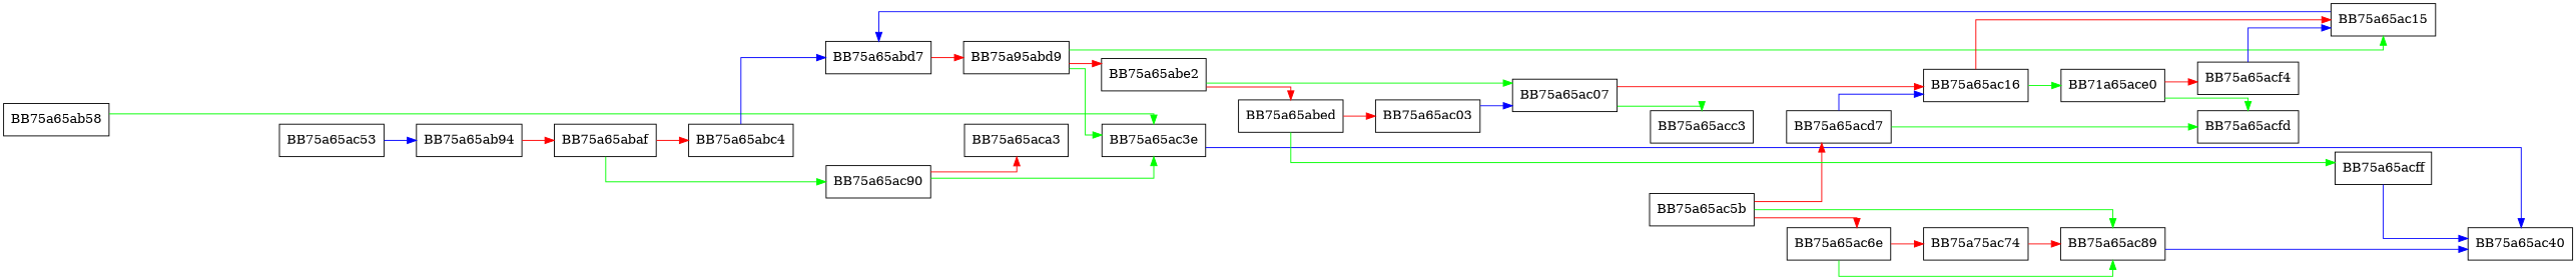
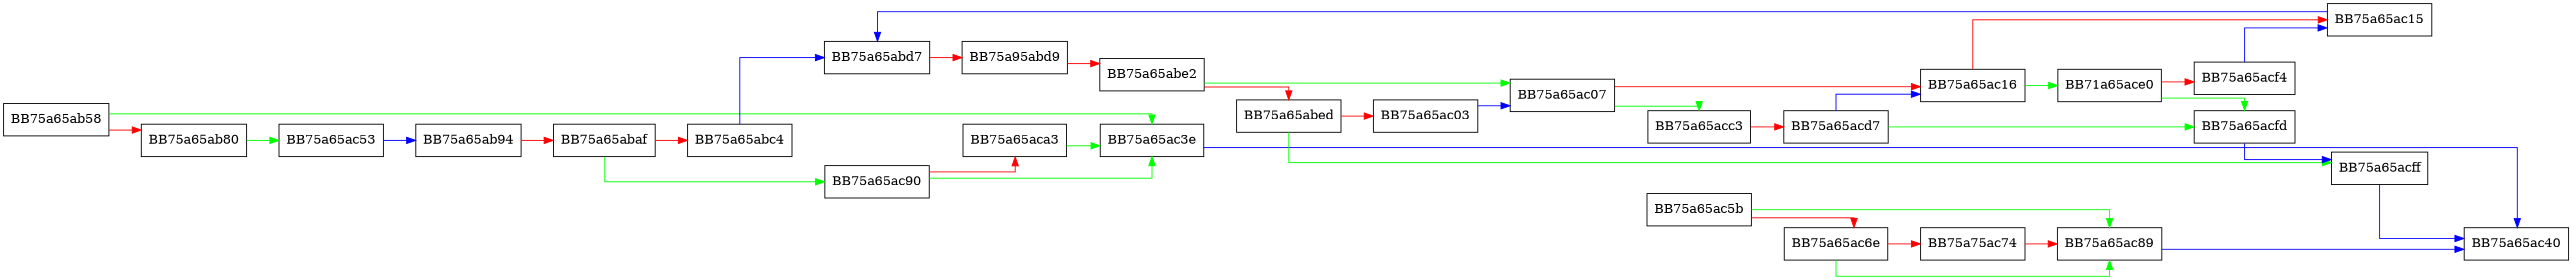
  digraph {
    rankdir=LR
    splines=ortho
    node [shape=box]
    edge [color=red]
    BB75a65ab58
    BB75a65ac3e
+   BB75a65ab80
    BB75a65ac40
    BB75a65ac53
    BB75a65ab94
    BB75a65abaf
    BB75a65ac5b
    BB75a65ac89
    BB75a65ac6e
    BB75a65ac90
    BB75a65abc4
    n13 [label=BB75a75ac74]
    BB75a65aca3
    n15 [label=BB75a65abd7]
    n16 [label=BB75a95abd9]
    n17 [label=BB75a65ac15]
    BB75a65abe2
    BB75a65ac07
    BB75a65abed
    BB75a65acc3
    BB75a65ac16
    BB75a65acff
    BB75a65ac03
    BB75a65acd7
    n26 [label=BB71a65ace0]
    BB75a65acfd
    BB75a65acf4
    BB75a65ab58 -> BB75a65ac3e [color=green]
+   BB75a65ab58 -> BB75a65ab80
    BB75a65ac3e -> BB75a65ac40 [color=blue]
+   BB75a65ab80 -> BB75a65ac53 [color=green]
    BB75a65ac53 -> BB75a65ab94 [color=blue]
    BB75a65ab94 -> BB75a65abaf
    BB75a65abaf -> BB75a65ac90 [color=green]
    BB75a65abaf -> BB75a65abc4
    BB75a65ac5b -> BB75a65ac89 [color=green]
    BB75a65ac5b -> BB75a65ac6e
    BB75a65ac89 -> BB75a65ac40 [color=blue]
    BB75a65ac6e -> BB75a65ac89 [color=green]
    BB75a65ac6e -> n13
    BB75a65ac90 -> BB75a65ac3e [color=green]
    BB75a65ac90 -> BB75a65aca3
    BB75a65abc4 -> n15 [color=blue]
    n13 -> BB75a65ac89
-   n16 -> BB75a65ac3e [color=green]
+   BB75a65aca3 -> BB75a65ac3e [color=green]
    n15 -> n16
-   n16 -> n17 [color=green]
    n16 -> BB75a65abe2
    n17 -> n15 [color=blue]
    BB75a65abe2 -> BB75a65ac07 [color=green]
    BB75a65abe2 -> BB75a65abed
    BB75a65ac07 -> BB75a65acc3 [color=green]
    BB75a65ac07 -> BB75a65ac16
    BB75a65abed -> BB75a65acff [color=green]
    BB75a65abed -> BB75a65ac03
-   BB75a65ac5b -> BB75a65acd7
+   BB75a65acc3 -> BB75a65acd7
    BB75a65ac16 -> n17
    BB75a65ac16 -> n26 [color=green]
    BB75a65acff -> BB75a65ac40 [color=blue]
    BB75a65ac03 -> BB75a65ac07 [color=blue]
    BB75a65acd7 -> BB75a65ac16 [color=blue]
    BB75a65acd7 -> BB75a65acfd [color=green]
    n26 -> BB75a65acfd [color=green]
    n26 -> BB75a65acf4
+   BB75a65acfd -> BB75a65acff [color=blue]
    BB75a65acf4 -> n17 [color=blue]
  }
